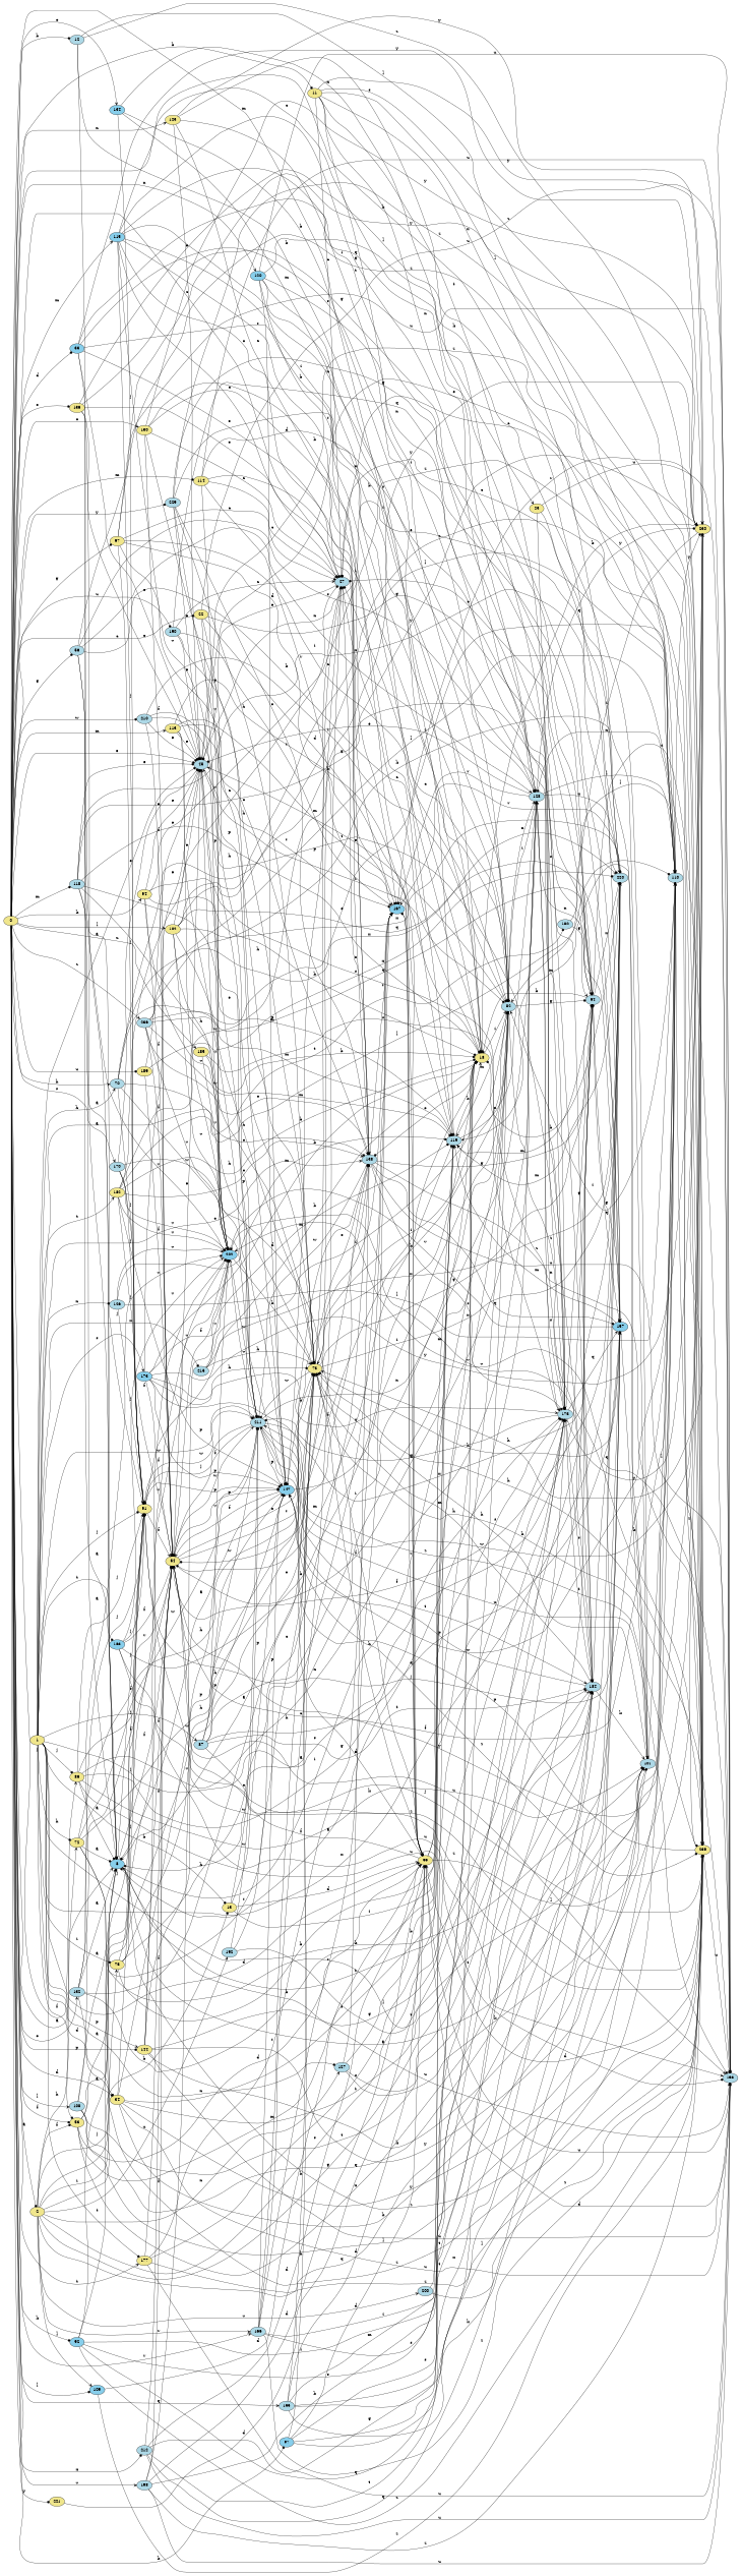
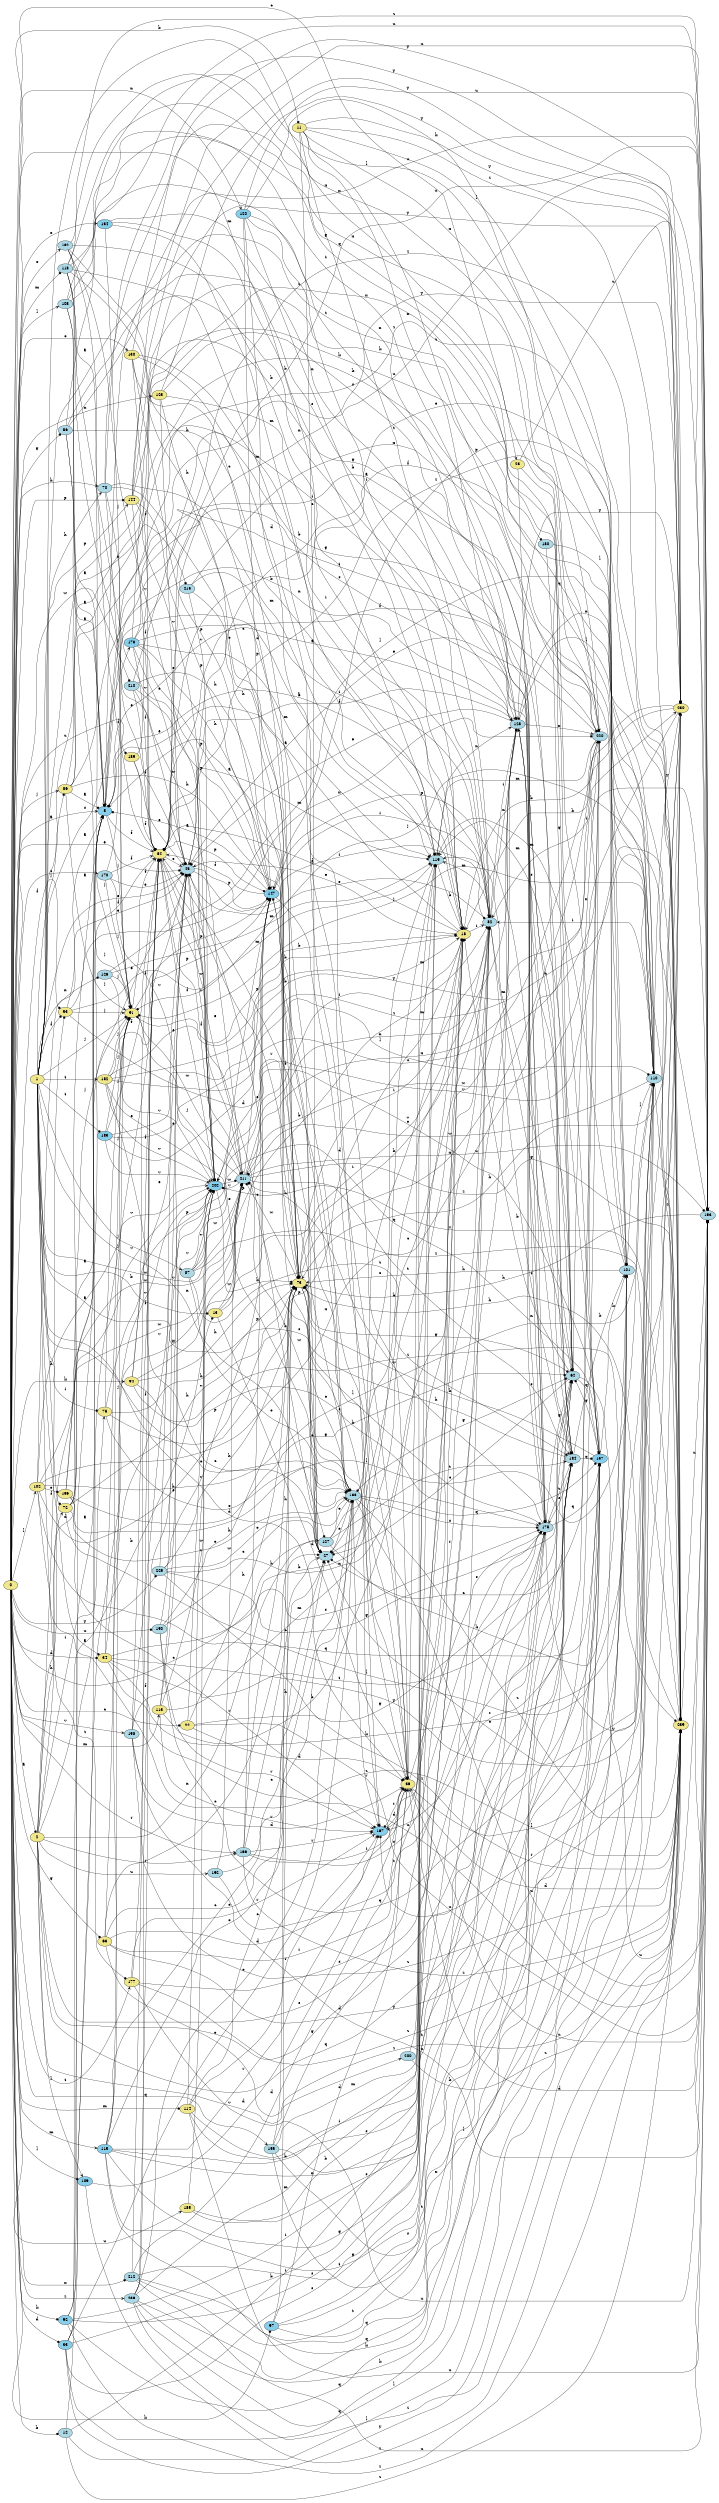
  strict digraph {
    rankdir=LR
    node [fillcolor=lightblue style=filled]
    edge [arrowhead=dot]
    0 [fillcolor=khaki]
    2 [fillcolor=khaki]
    8 [fillcolor=skyblue]
    11 [fillcolor=khaki]
    12
    22 [fillcolor=khaki]
    23 [fillcolor=khaki]
    27
    33 [fillcolor=skyblue]
    34 [fillcolor=khaki]
    45
    53 [fillcolor=khaki]
    56
-   63 [fillcolor=khaki label=67]
+   63 [fillcolor=khaki]
    70
    86 [fillcolor=khaki]
    92 [fillcolor=skyblue]
    94 [fillcolor=khaki]
    97 [fillcolor=skyblue]
    102 [fillcolor=khaki]
    108
    109 [fillcolor=skyblue]
    113 [fillcolor=khaki]
    114 [fillcolor=khaki]
    115 [fillcolor=skyblue]
    118
    119
    120 [fillcolor=skyblue]
    123 [fillcolor=khaki]
    130 [fillcolor=khaki]
    132
    134 [fillcolor=skyblue]
    136 [fillcolor=khaki]
    144 [fillcolor=khaki]
    155
    166
    170
    177 [fillcolor=khaki]
    185 [fillcolor=khaki]
    189 [fillcolor=khaki]
    190
    198
    210
    212
-   221 [fillcolor=khaki]
    229
    236
    13 [fillcolor=khaki]
    72 [fillcolor=khaki]
    75 [fillcolor=khaki]
    91 [fillcolor=khaki]
    127
    175
    64
    157 [fillcolor=skyblue]
    192
    200
    202 [fillcolor=skyblue]
    54 [fillcolor=khaki]
    82
    184
    193
    239 [fillcolor=khaki]
    220
    110
    128
    230 [fillcolor=khaki]
    18 [fillcolor=khaki]
    36 [fillcolor=khaki]
    73 [fillcolor=khaki]
    138
    147 [fillcolor=skyblue]
    101
    211
    167 [fillcolor=skyblue]
    1 [fillcolor=khaki]
    87
    126
    173 [fillcolor=skyblue]
    180
    182 [fillcolor=khaki]
    183 [fillcolor=skyblue]
    215
    0 -> 2 [label=a]
    0 -> 8 [arrowhead=vee label=a]
    0 -> 11 [label=b]
    0 -> 12 [label=b]
    0 -> 22 [label=c]
    0 -> 23 [arrowhead=vee label=c]
    0 -> 27 [label=c]
    0 -> 33 [label=d]
    0 -> 34 [label=d]
    0 -> 45 [label=e]
    0 -> 53 [label=f]
    0 -> 56 [label=g]
    0 -> 63 [label=g]
    0 -> 70 [arrowhead=vee label=h]
    0 -> 86 [arrowhead=vee label=j]
    0 -> 92 [label=k]
    0 -> 94 [arrowhead=vee label=k]
    0 -> 97 [label=k]
    0 -> 102 [arrowhead=vee label=l]
    0 -> 108 [arrowhead=vee label=l]
    0 -> 109 [label=l]
    0 -> 113 [arrowhead=vee label=m]
    0 -> 114 [label=m]
    0 -> 115 [arrowhead=vee label=m]
    0 -> 118 [label=m]
    0 -> 119 [label=m]
    0 -> 120 [arrowhead=vee label=n]
    0 -> 123 [arrowhead=vee label=n]
    0 -> 130 [arrowhead=vee label=o]
    0 -> 132 [arrowhead=vee label=o]
    0 -> 134 [arrowhead=vee label=o]
-   0 -> 136 [label=o]
+   102 -> 136 [label=o]
    0 -> 144 [label=p]
    0 -> 155 [arrowhead=vee label=q]
    0 -> 166 [arrowhead=vee label=r]
    0 -> 170 [arrowhead=vee label=s]
    0 -> 177 [arrowhead=vee label=t]
    0 -> 185 [arrowhead=vee label=u]
    0 -> 189 [label=u]
    0 -> 190 [label=u]
    0 -> 198 [arrowhead=vee label=v]
    0 -> 210 [label=w]
    0 -> 212 [label=x]
-   0 -> 221 [label=y]
    0 -> 229 [label=y]
    0 -> 236 [arrowhead=vee label=z]
    2 -> 53 [label=f]
    2 -> 109 [arrowhead=vee label=l]
    2 -> 166 [arrowhead=vee label=r]
    2 -> 13 [label=b]
    2 -> 72 [arrowhead=vee label=h]
    2 -> 75 [arrowhead=vee label=i]
    2 -> 91 [arrowhead=vee label=j]
    2 -> 127 [arrowhead=vee label=n]
    2 -> 175 [arrowhead=vee label=s]
    2 -> 64 [label=g]
    2 -> 157 [label=q]
    2 -> 192 [arrowhead=vee label=u]
    2 -> 200 [arrowhead=vee label=v]
    2 -> 202 [label=v]
    8 -> 91 [label=j]
    8 -> 54 [arrowhead=vee label=f]
    8 -> 82 [arrowhead=vee label=i]
    8 -> 184 [arrowhead=vee label=t]
    8 -> 193 [arrowhead=vee label=u]
    8 -> 239 [label=z]
    11 -> 27 [label=c]
-   11 -> 82 [label=i]
+   11 -> 82 [label=t]
    11 -> 184 [label=t]
    11 -> 239 [label=z]
    11 -> 220 [arrowhead=vee label=x]
    11 -> 110 [label=l]
    11 -> 128 [label=n]
    11 -> 230 [label=y]
    12 -> 8 [label=a]
    12 -> 239 [arrowhead=vee label=z]
    12 -> 110 [label=l]
    12 -> 18 [label=b]
    22 -> 64 [arrowhead=vee label=g]
    22 -> 202 [label=v]
    22 -> 193 [label=u]
    22 -> 36 [label=d]
    22 -> 73 [arrowhead=vee label=h]
    23 -> 175 [arrowhead=vee label=s]
    23 -> 157 [arrowhead=vee label=q]
    23 -> 193 [label=u]
    27 -> 45 [label=e]
    27 -> 138 [arrowhead=vee label=o]
    27 -> 147 [label=p]
    33 -> 8 [arrowhead=vee label=a]
    33 -> 45 [label=e]
    33 -> 175 [label=s]
    33 -> 157 [label=q]
    33 -> 82 [label=i]
    33 -> 230 [arrowhead=vee label=y]
    33 -> 138 [arrowhead=vee label=o]
    34 -> 91 [arrowhead=vee label=j]
    34 -> 175 [label=s]
    34 -> 184 [arrowhead=vee label=t]
    34 -> 193 [label=u]
    34 -> 230 [arrowhead=vee label=y]
    34 -> 101 [arrowhead=vee label=k]
    34 -> 211 [label=w]
    45 -> 202 [label=v]
    45 -> 82 [label=i]
    45 -> 239 [label=z]
    45 -> 147 [label=p]
    53 -> 8 [arrowhead=vee label=a]
    53 -> 119 [arrowhead=vee label=m]
    53 -> 91 [arrowhead=vee label=j]
    53 -> 220 [label=x]
    53 -> 36 [arrowhead=vee label=d]
    56 -> 8 [arrowhead=vee label=a]
    56 -> 91 [arrowhead=vee label=j]
    56 -> 175 [label=s]
    56 -> 193 [label=u]
    56 -> 128 [arrowhead=vee label=n]
    56 -> 18 [arrowhead=vee label=b]
    63 -> 27 [label=c]
    63 -> 91 [label=j]
    63 -> 82 [label=i]
    63 -> 239 [arrowhead=vee label=z]
    63 -> 230 [arrowhead=vee label=y]
    63 -> 36 [label=d]
    63 -> 138 [arrowhead=vee label=o]
    70 -> 119 [arrowhead=vee label=m]
    70 -> 91 [label=j]
    70 -> 220 [arrowhead=vee label=x]
    70 -> 230 [arrowhead=vee label=y]
    70 -> 138 [label=o]
    70 -> 211 [arrowhead=vee label=w]
    86 -> 8 [label=a]
    86 -> 91 [arrowhead=vee label=j]
    86 -> 64 [label=g]
    86 -> 193 [label=u]
    86 -> 128 [arrowhead=vee label=n]
    86 -> 73 [label=h]
    86 -> 101 [label=k]
    92 -> 8 [arrowhead=vee label=a]
    92 -> 175 [label=s]
    92 -> 157 [label=q]
    92 -> 202 [arrowhead=vee label=v]
    92 -> 82 [arrowhead=vee label=i]
    92 -> 239 [label=z]
    94 -> 45 [arrowhead=vee label=e]
    94 -> 175 [arrowhead=vee label=s]
    94 -> 54 [arrowhead=vee label=f]
    94 -> 239 [label=z]
    94 -> 18 [label=b]
    94 -> 73 [label=h]
    97 -> 175 [arrowhead=vee label=s]
    97 -> 184 [label=t]
    97 -> 220 [label=x]
    97 -> 36 [arrowhead=vee label=d]
    97 -> 73 [arrowhead=vee label=h]
    102 -> 45 [label=e]
    102 -> 157 [arrowhead=vee label=q]
    102 -> 202 [arrowhead=vee label=v]
    102 -> 239 [label=z]
    102 -> 220 [label=x]
    102 -> 110 [arrowhead=vee label=l]
    102 -> 73 [label=h]
    102 -> 211 [arrowhead=vee label=w]
    108 -> 8 [label=a]
    108 -> 91 [arrowhead=vee label=j]
    108 -> 157 [arrowhead=vee label=q]
    108 -> 184 [label=t]
    108 -> 110 [label=l]
    109 -> 239 [arrowhead=vee label=z]
    109 -> 36 [arrowhead=vee label=d]
    113 -> 45 [label=e]
    113 -> 119 [label=m]
    113 -> 202 [label=v]
    113 -> 18 [label=b]
    113 -> 211 [label=w]
    113 -> 167 [label=r]
    114 -> 27 [arrowhead=vee label=c]
    114 -> 175 [arrowhead=vee label=s]
    114 -> 202 [label=v]
    114 -> 82 [arrowhead=vee label=i]
    114 -> 193 [label=u]
    114 -> 167 [arrowhead=vee label=r]
    115 -> 27 [arrowhead=vee label=c]
    115 -> 91 [arrowhead=vee label=j]
    115 -> 64 [arrowhead=vee label=g]
    115 -> 202 [arrowhead=vee label=v]
    115 -> 184 [arrowhead=vee label=t]
    115 -> 128 [label=n]
    115 -> 18 [label=b]
    115 -> 138 [label=o]
    115 -> 101 [arrowhead=vee label=k]
    115 -> 167 [label=r]
    118 -> 8 [label=a]
    118 -> 45 [label=e]
    118 -> 119 [label=m]
    118 -> 64 [arrowhead=vee label=g]
    118 -> 202 [label=v]
    118 -> 184 [arrowhead=vee label=t]
    118 -> 220 [label=x]
    118 -> 73 [label=h]
    119 -> 27 [label=c]
    119 -> 128 [arrowhead=vee label=n]
    119 -> 18 [arrowhead=vee label=b]
    120 -> 82 [label=i]
    120 -> 193 [arrowhead=vee label=u]
    120 -> 128 [arrowhead=vee label=n]
    120 -> 18 [arrowhead=vee label=b]
    120 -> 147 [arrowhead=vee label=p]
    120 -> 101 [label=k]
    120 -> 167 [label=r]
    123 -> 27 [label=c]
    123 -> 45 [arrowhead=vee label=e]
    123 -> 175 [label=s]
    123 -> 82 [arrowhead=vee label=i]
    123 -> 230 [arrowhead=vee label=y]
    130 -> 27 [arrowhead=vee label=c]
    130 -> 54 [label=f]
    130 -> 230 [label=y]
    130 -> 18 [arrowhead=vee label=b]
    130 -> 36 [arrowhead=vee label=d]
    130 -> 147 [label=p]
    132 -> 8 [arrowhead=vee label=a]
    132 -> 202 [label=v]
    132 -> 54 [label=f]
-   132 -> 239 [label=z]
+   132 -> 193 [label=z]
    132 -> 18 [label=b]
    132 -> 73 [arrowhead=vee label=h]
    134 -> 119 [arrowhead=vee label=m]
    134 -> 91 [arrowhead=vee label=j]
    134 -> 128 [arrowhead=vee label=n]
    134 -> 18 [arrowhead=vee label=b]
    136 -> 8 [arrowhead=vee label=a]
    136 -> 45 [arrowhead=vee label=e]
    136 -> 64 [label=g]
    136 -> 110 [label=l]
    136 -> 138 [arrowhead=vee label=o]
    144 -> 64 [label=g]
    144 -> 202 [label=v]
    144 -> 54 [label=f]
    144 -> 193 [arrowhead=vee label=u]
    144 -> 230 [label=y]
    144 -> 147 [label=p]
    144 -> 101 [label=k]
    155 -> 119 [label=m]
    155 -> 184 [arrowhead=vee label=t]
    155 -> 110 [arrowhead=vee label=l]
    155 -> 36 [arrowhead=vee label=d]
    155 -> 73 [arrowhead=vee label=h]
    155 -> 101 [label=k]
    166 -> 27 [arrowhead=vee label=c]
    166 -> 175 [arrowhead=vee label=s]
    166 -> 82 [label=i]
    166 -> 239 [label=z]
    166 -> 73 [arrowhead=vee label=h]
    166 -> 147 [label=p]
    166 -> 167 [arrowhead=vee label=r]
    170 -> 45 [label=e]
    170 -> 91 [arrowhead=vee label=j]
    170 -> 202 [arrowhead=vee label=v]
    170 -> 54 [arrowhead=vee label=f]
    170 -> 36 [label=d]
    177 -> 175 [arrowhead=vee label=s]
    177 -> 54 [arrowhead=vee label=f]
    177 -> 193 [arrowhead=vee label=u]
    177 -> 239 [label=z]
    177 -> 167 [arrowhead=vee label=r]
    185 -> 175 [arrowhead=vee label=s]
    185 -> 202 [arrowhead=vee label=v]
    185 -> 18 [label=b]
    189 -> 45 [arrowhead=vee label=e]
    189 -> 54 [label=f]
    189 -> 220 [label=x]
    190 -> 27 [arrowhead=vee label=c]
    190 -> 45 [label=e]
    190 -> 157 [arrowhead=vee label=q]
    190 -> 73 [label=h]
    190 -> 167 [arrowhead=vee label=r]
    198 -> 202 [label=v]
    198 -> 54 [label=f]
    198 -> 193 [arrowhead=vee label=u]
    198 -> 239 [label=z]
    198 -> 18 [label=b]
    198 -> 36 [arrowhead=vee label=d]
    210 -> 45 [label=e]
    210 -> 54 [label=f]
    210 -> 82 [label=i]
    210 -> 73 [label=h]
    210 -> 147 [label=p]
    212 -> 64 [arrowhead=vee label=g]
    212 -> 157 [arrowhead=vee label=q]
    212 -> 54 [arrowhead=vee label=f]
    212 -> 184 [arrowhead=vee label=t]
    212 -> 193 [label=u]
    212 -> 36 [arrowhead=vee label=d]
-   221 -> 36 [arrowhead=vee label=d]
    229 -> 45 [label=e]
    229 -> 64 [arrowhead=vee label=g]
    229 -> 239 [arrowhead=vee label=z]
    229 -> 128 [label=n]
    229 -> 73 [arrowhead=vee label=h]
    229 -> 138 [label=o]
    229 -> 147 [arrowhead=vee label=p]
    236 -> 119 [label=m]
    236 -> 157 [label=q]
    236 -> 202 [arrowhead=vee label=v]
    236 -> 54 [label=f]
    236 -> 239 [arrowhead=vee label=z]
    236 -> 110 [arrowhead=vee label=l]
    236 -> 138 [label=o]
    236 -> 101 [arrowhead=vee label=k]
    13 -> 82 [arrowhead=vee label=i]
    13 -> 36 [arrowhead=vee label=d]
    13 -> 147 [label=p]
    13 -> 211 [arrowhead=vee label=w]
    72 -> 8 [label=a]
    72 -> 54 [arrowhead=vee label=f]
    72 -> 110 [arrowhead=vee label=l]
    72 -> 73 [label=h]
    72 -> 211 [label=w]
    72 -> 167 [label=r]
    75 -> 91 [arrowhead=vee label=j]
    75 -> 18 [label=b]
    75 -> 73 [label=h]
    75 -> 138 [label=o]
    75 -> 147 [label=p]
    91 -> 54 [arrowhead=vee label=f]
    91 -> 18 [label=b]
    91 -> 147 [label=p]
    91 -> 211 [label=w]
    127 -> 184 [arrowhead=vee label=t]
    127 -> 18 [arrowhead=vee label=b]
    127 -> 138 [arrowhead=vee label=o]
    127 -> 101 [label=k]
    175 -> 64 [arrowhead=vee label=g]
    175 -> 157 [arrowhead=vee label=q]
    175 -> 184 [arrowhead=vee label=t]
    175 -> 128 [arrowhead=vee label=n]
    175 -> 230 [label=y]
    175 -> 211 [label=w]
    64 -> 27 [label=c]
    64 -> 119 [arrowhead=vee label=m]
    64 -> 157 [label=q]
    64 -> 193 [arrowhead=vee label=u]
    64 -> 220 [label=x]
    64 -> 128 [arrowhead=vee label=n]
    64 -> 18 [label=b]
    157 -> 119 [arrowhead=vee label=m]
    157 -> 64 [label=g]
    157 -> 202 [arrowhead=vee label=v]
    157 -> 73 [label=h]
    157 -> 101 [arrowhead=vee label=k]
    192 -> 27 [label=c]
    192 -> 184 [label=t]
    192 -> 211 [label=w]
    200 -> 119 [arrowhead=vee label=m]
    200 -> 239 [label=z]
    202 -> 54 [arrowhead=vee label=f]
    202 -> 73 [label=h]
    202 -> 211 [label=w]
    54 -> 45 [arrowhead=vee label=e]
    54 -> 119 [label=m]
    54 -> 193 [arrowhead=vee label=u]
    54 -> 230 [label=y]
    54 -> 138 [arrowhead=vee label=o]
    54 -> 147 [label=p]
    54 -> 211 [arrowhead=vee label=w]
    54 -> 167 [arrowhead=vee label=r]
    82 -> 27 [label=c]
    82 -> 45 [arrowhead=vee label=e]
    82 -> 119 [arrowhead=vee label=m]
    82 -> 64 [label=g]
    82 -> 184 [label=t]
    82 -> 128 [arrowhead=vee label=n]
    82 -> 73 [arrowhead=vee label=h]
    184 -> 175 [arrowhead=vee label=s]
    184 -> 157 [label=q]
    184 -> 73 [label=h]
    184 -> 147 [arrowhead=vee label=p]
    184 -> 101 [arrowhead=vee label=k]
    193 -> 202 [arrowhead=vee label=v]
    193 -> 36 [arrowhead=vee label=d]
    193 -> 73 [label=h]
    239 -> 45 [arrowhead=vee label=e]
    239 -> 91 [label=j]
    239 -> 202 [label=v]
    239 -> 193 [label=u]
    239 -> 36 [arrowhead=vee label=d]
    239 -> 73 [label=h]
    239 -> 147 [arrowhead=vee label=p]
    220 -> 27 [label=c]
    220 -> 45 [label=e]
    220 -> 119 [arrowhead=vee label=m]
    220 -> 54 [label=f]
    220 -> 18 [label=b]
    220 -> 167 [arrowhead=vee label=r]
    110 -> 27 [label=c]
    110 -> 91 [label=j]
    110 -> 54 [label=f]
    110 -> 82 [arrowhead=vee label=i]
    110 -> 239 [arrowhead=vee label=z]
    110 -> 128 [label=n]
    110 -> 230 [label=y]
    110 -> 211 [label=w]
    128 -> 8 [label=a]
    128 -> 45 [label=e]
    128 -> 175 [label=s]
    128 -> 54 [label=f]
    128 -> 82 [label=i]
    128 -> 220 [arrowhead=vee label=x]
    128 -> 110 [arrowhead=vee label=l]
    128 -> 230 [label=y]
    128 -> 167 [arrowhead=vee label=r]
    230 -> 82 [arrowhead=vee label=i]
    230 -> 18 [arrowhead=vee label=b]
    230 -> 73 [arrowhead=vee label=h]
    230 -> 211 [arrowhead=vee label=w]
    230 -> 167 [label=r]
    18 -> 8 [label=a]
    18 -> 45 [arrowhead=vee label=e]
    18 -> 54 [label=f]
    18 -> 82 [arrowhead=vee label=i]
    18 -> 138 [label=o]
    36 -> 119 [label=m]
    36 -> 175 [label=s]
    36 -> 54 [arrowhead=vee label=f]
    36 -> 193 [label=u]
    36 -> 110 [arrowhead=vee label=l]
    36 -> 73 [arrowhead=vee label=h]
    36 -> 167 [label=r]
    73 -> 27 [arrowhead=vee label=c]
    73 -> 64 [label=g]
    73 -> 82 [arrowhead=vee label=i]
    73 -> 220 [arrowhead=vee label=x]
    73 -> 138 [label=o]
    73 -> 211 [label=w]
    138 -> 8 [arrowhead=vee label=a]
    138 -> 175 [label=s]
    138 -> 64 [label=g]
    138 -> 157 [label=q]
    138 -> 193 [arrowhead=vee label=u]
    138 -> 239 [arrowhead=vee label=z]
    138 -> 211 [label=w]
    138 -> 167 [arrowhead=vee label=r]
    147 -> 8 [label=a]
    147 -> 54 [arrowhead=vee label=f]
    147 -> 82 [label=i]
    147 -> 36 [arrowhead=vee label=d]
    147 -> 73 [label=h]
    101 -> 8 [arrowhead=vee label=a]
    101 -> 119 [arrowhead=vee label=m]
    101 -> 110 [arrowhead=vee label=l]
    101 -> 73 [arrowhead=vee label=h]
    211 -> 45 [arrowhead=vee label=e]
    211 -> 91 [label=j]
    211 -> 202 [arrowhead=vee label=v]
    211 -> 54 [label=f]
    211 -> 184 [arrowhead=vee label=t]
    211 -> 193 [label=u]
    211 -> 239 [label=z]
    211 -> 220 [arrowhead=vee label=x]
    211 -> 128 [label=n]
    211 -> 147 [arrowhead=vee label=p]
    167 -> 36 [arrowhead=vee label=d]
    1 -> 34 [label=d]
    1 -> 45 [label=e]
    1 -> 53 [label=f]
    1 -> 70 [arrowhead=vee label=h]
    1 -> 86 [label=j]
    1 -> 144 [arrowhead=vee label=p]
    1 -> 177 [label=t]
    1 -> 13 [label=b]
    1 -> 72 [label=h]
    1 -> 75 [label=i]
    1 -> 91 [label=j]
    1 -> 127 [label=n]
    1 -> 175 [label=s]
    1 -> 220 [label=x]
    1 -> 36 [label=d]
    1 -> 138 [arrowhead=vee label=o]
    1 -> 101 [arrowhead=vee label=k]
    1 -> 211 [arrowhead=vee label=w]
    1 -> 87 [arrowhead=vee label=j]
    1 -> 126 [label=n]
    1 -> 173 [arrowhead=vee label=s]
    1 -> 180 [label=t]
    1 -> 182 [arrowhead=vee label=t]
    1 -> 183 [label=t]
    1 -> 215 [label=x]
    87 -> 157 [arrowhead=vee label=q]
    87 -> 202 [label=v]
    87 -> 82 [label=i]
    87 -> 184 [label=t]
    87 -> 239 [label=z]
    87 -> 138 [label=o]
    87 -> 211 [label=w]
    126 -> 119 [label=m]
    126 -> 91 [arrowhead=vee label=j]
    126 -> 202 [arrowhead=vee label=v]
    126 -> 110 [label=l]
    173 -> 45 [label=e]
    173 -> 119 [label=m]
    173 -> 175 [arrowhead=vee label=s]
    173 -> 54 [label=f]
    173 -> 239 [label=z]
    173 -> 230 [arrowhead=vee label=y]
    173 -> 18 [label=b]
    173 -> 73 [label=h]
    173 -> 147 [label=p]
    180 -> 64 [arrowhead=vee label=g]
    180 -> 110 [arrowhead=vee label=l]
    182 -> 27 [label=c]
    182 -> 91 [arrowhead=vee label=j]
    182 -> 202 [arrowhead=vee label=v]
    182 -> 110 [label=l]
    182 -> 230 [arrowhead=vee label=y]
    182 -> 18 [label=b]
    182 -> 138 [arrowhead=vee label=o]
    182 -> 147 [arrowhead=vee label=p]
    183 -> 91 [label=j]
    183 -> 202 [arrowhead=vee label=v]
    183 -> 54 [label=f]
    183 -> 193 [arrowhead=vee label=u]
    183 -> 239 [arrowhead=vee label=z]
    183 -> 18 [arrowhead=vee label=b]
    215 -> 202 [arrowhead=vee label=v]
    215 -> 82 [arrowhead=vee label=i]
    215 -> 220 [label=x]
    215 -> 73 [arrowhead=vee label=h]
  }
